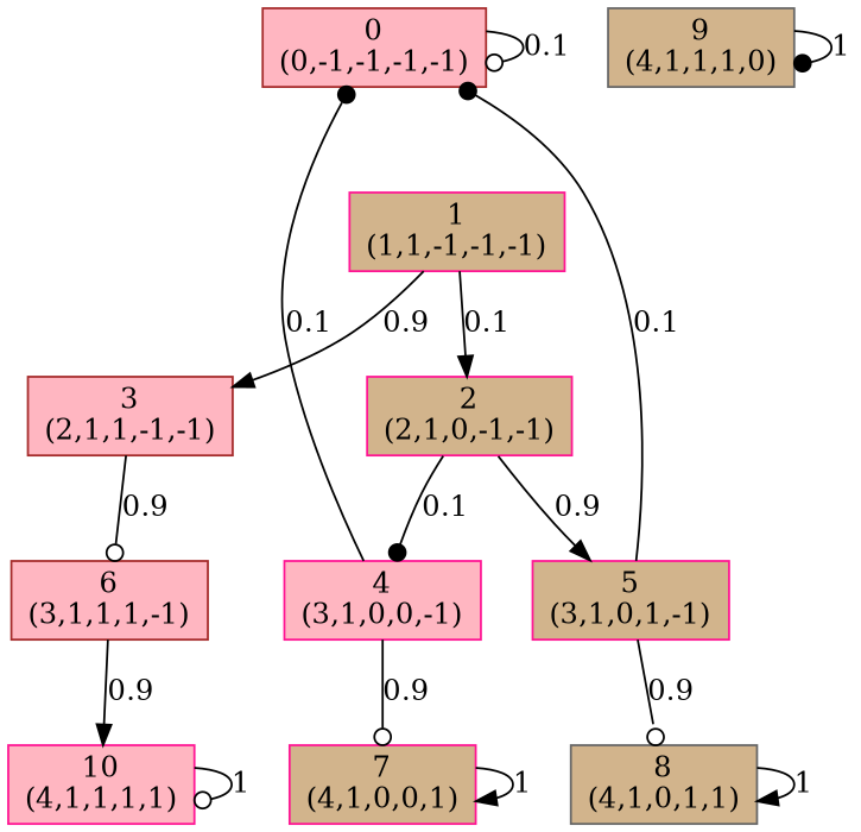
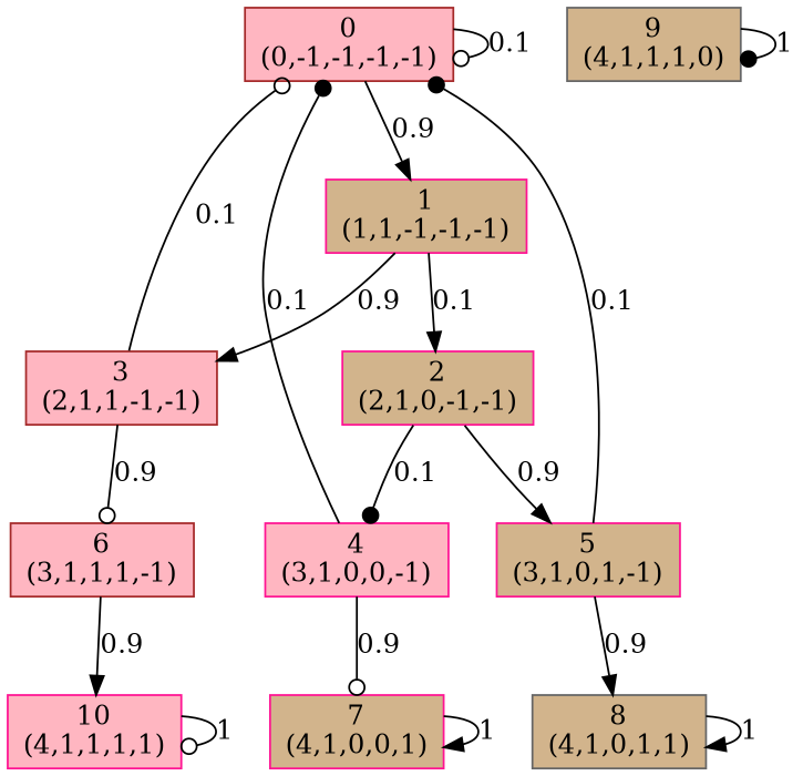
  digraph {
    node [color=deeppink fillcolor=tan shape=box style=filled]
    edge [arrowhead=normal]
    n1 [color=brown fillcolor=lightpink label="0\n(0,-1,-1,-1,-1)"]
    n2 [label="1\n(1,1,-1,-1,-1)"]
    n3 [label="2\n(2,1,0,-1,-1)"]
    n4 [color=brown fillcolor=lightpink label="3\n(2,1,1,-1,-1)"]
    n5 [fillcolor=lightpink label="4\n(3,1,0,0,-1)"]
    n6 [label="5\n(3,1,0,1,-1)"]
    n7 [color=brown fillcolor=lightpink label="6\n(3,1,1,1,-1)"]
    n8 [label="7\n(4,1,0,0,1)"]
    n9 [color=gray40 label="8\n(4,1,0,1,1)"]
    n10 [fillcolor=lightpink label="10\n(4,1,1,1,1)"]
    n11 [color=gray40 label="9\n(4,1,1,1,0)"]
    n1 -> n1 [arrowhead=odot label=0.1]
+   n1 -> n2 [label=0.9]
    n2 -> n3 [label=0.1]
    n2 -> n4 [label=0.9]
    n3 -> n5 [arrowhead=dot label=0.1]
    n3 -> n6 [label=0.9]
+   n4 -> n1 [arrowhead=odot label=0.1]
    n4 -> n7 [arrowhead=odot label=0.9]
    n5 -> n1 [arrowhead=dot label=0.1]
    n5 -> n8 [arrowhead=odot label=0.9]
    n6 -> n1 [arrowhead=dot label=0.1]
-   n6 -> n9 [arrowhead=odot label=0.9]
+   n6 -> n9 [label=0.9]
    n7 -> n10 [label=0.9]
    n8 -> n8 [label=1]
    n9 -> n9 [label=1]
    n10 -> n10 [arrowhead=odot label=1]
    n11 -> n11 [arrowhead=dot label=1]
  }
